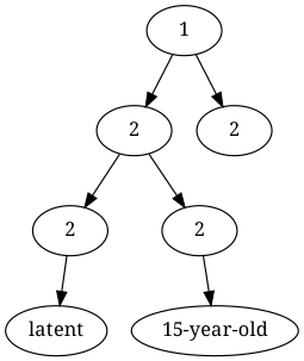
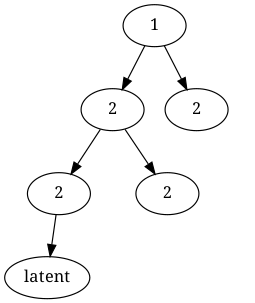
  digraph {
    fontname="Noto Serif"
    node [fontname="Noto Serif"]
    edge [fontname="Noto Serif"]
    n1 [label=1]
    n2 [label=2]
    n3 [label=2]
    n4 [label=2]
    n5 [label=2]
    n6 [label=latent]
-   n7 [label="15-year-old"]
    n1 -> n2
    n1 -> n3
    n2 -> n4
    n2 -> n5
    n4 -> n6
-   n5 -> n7
  }
